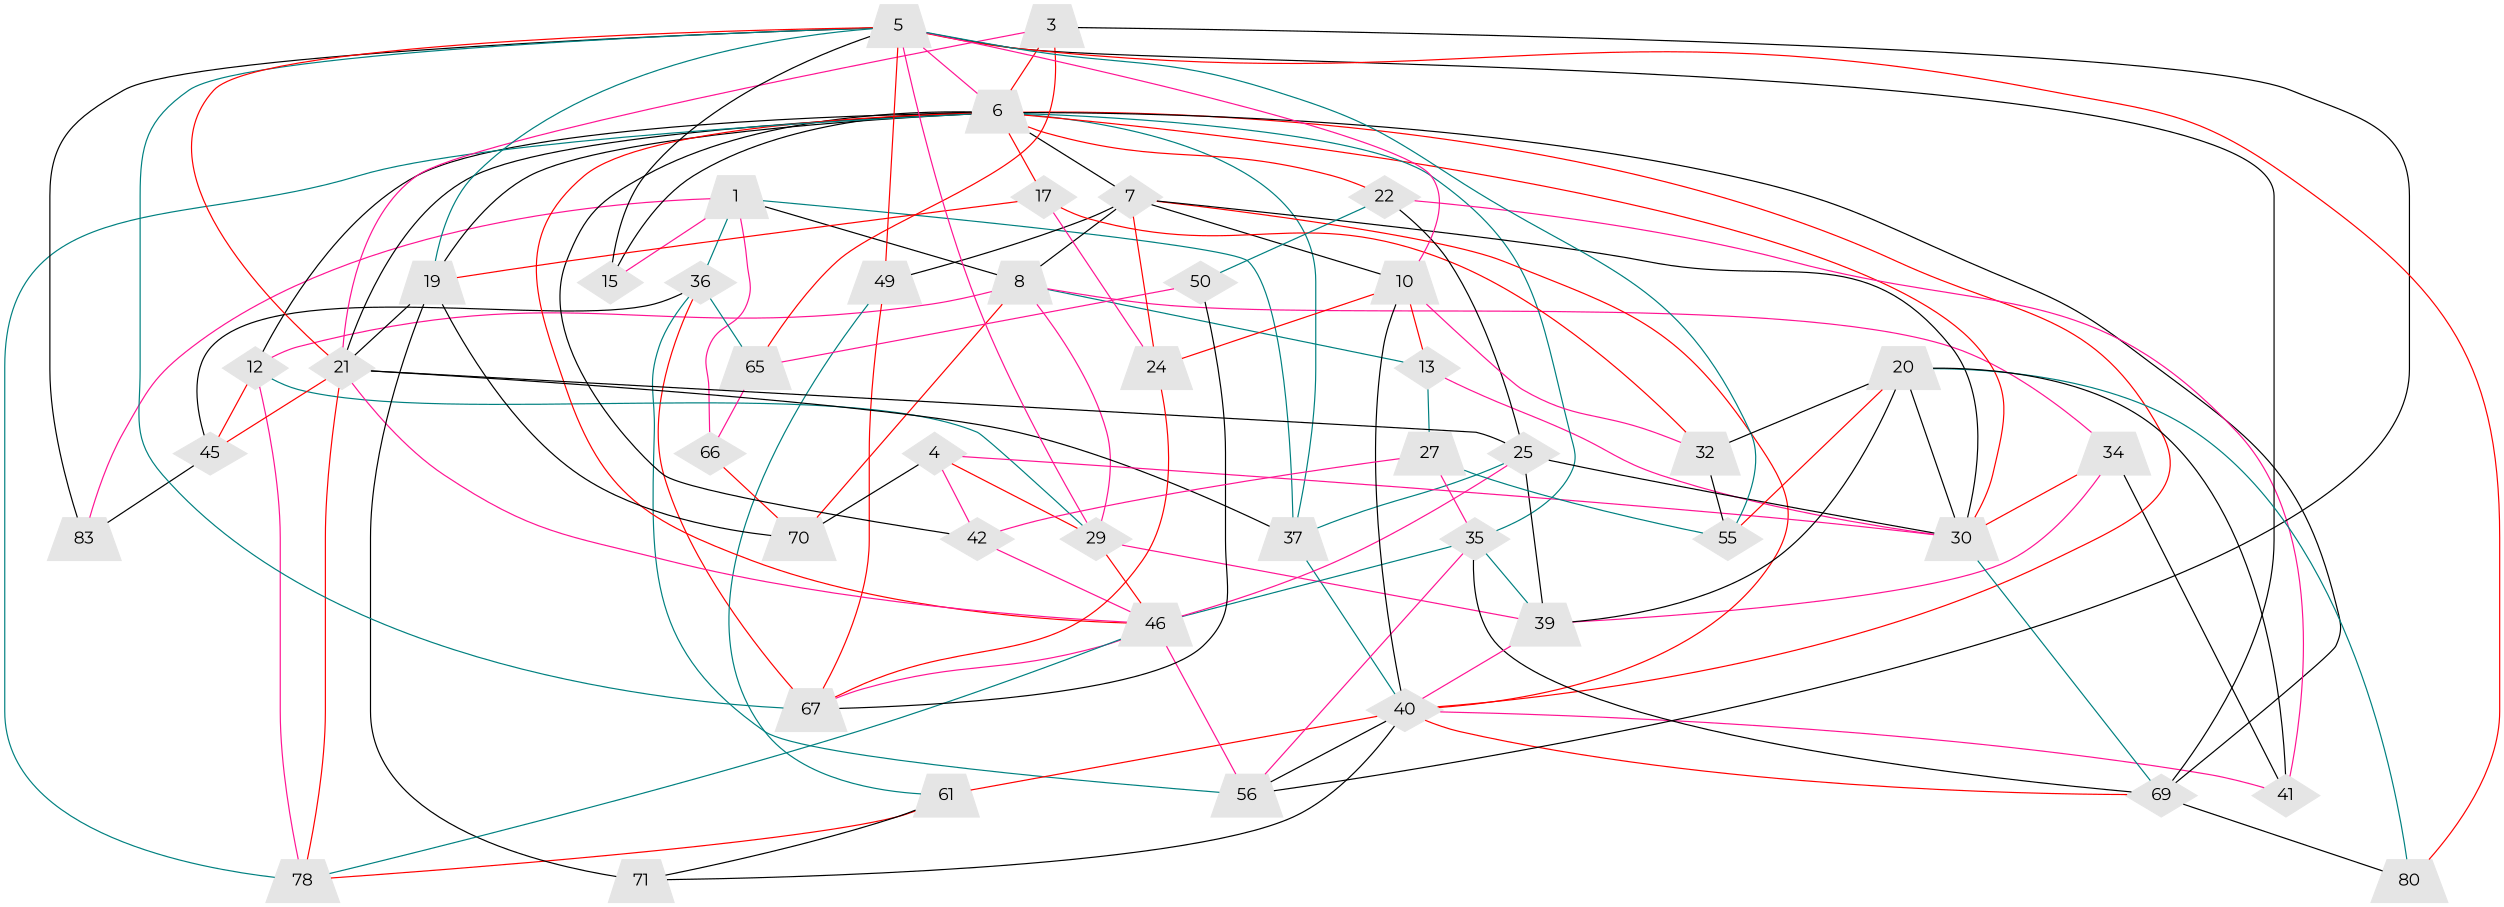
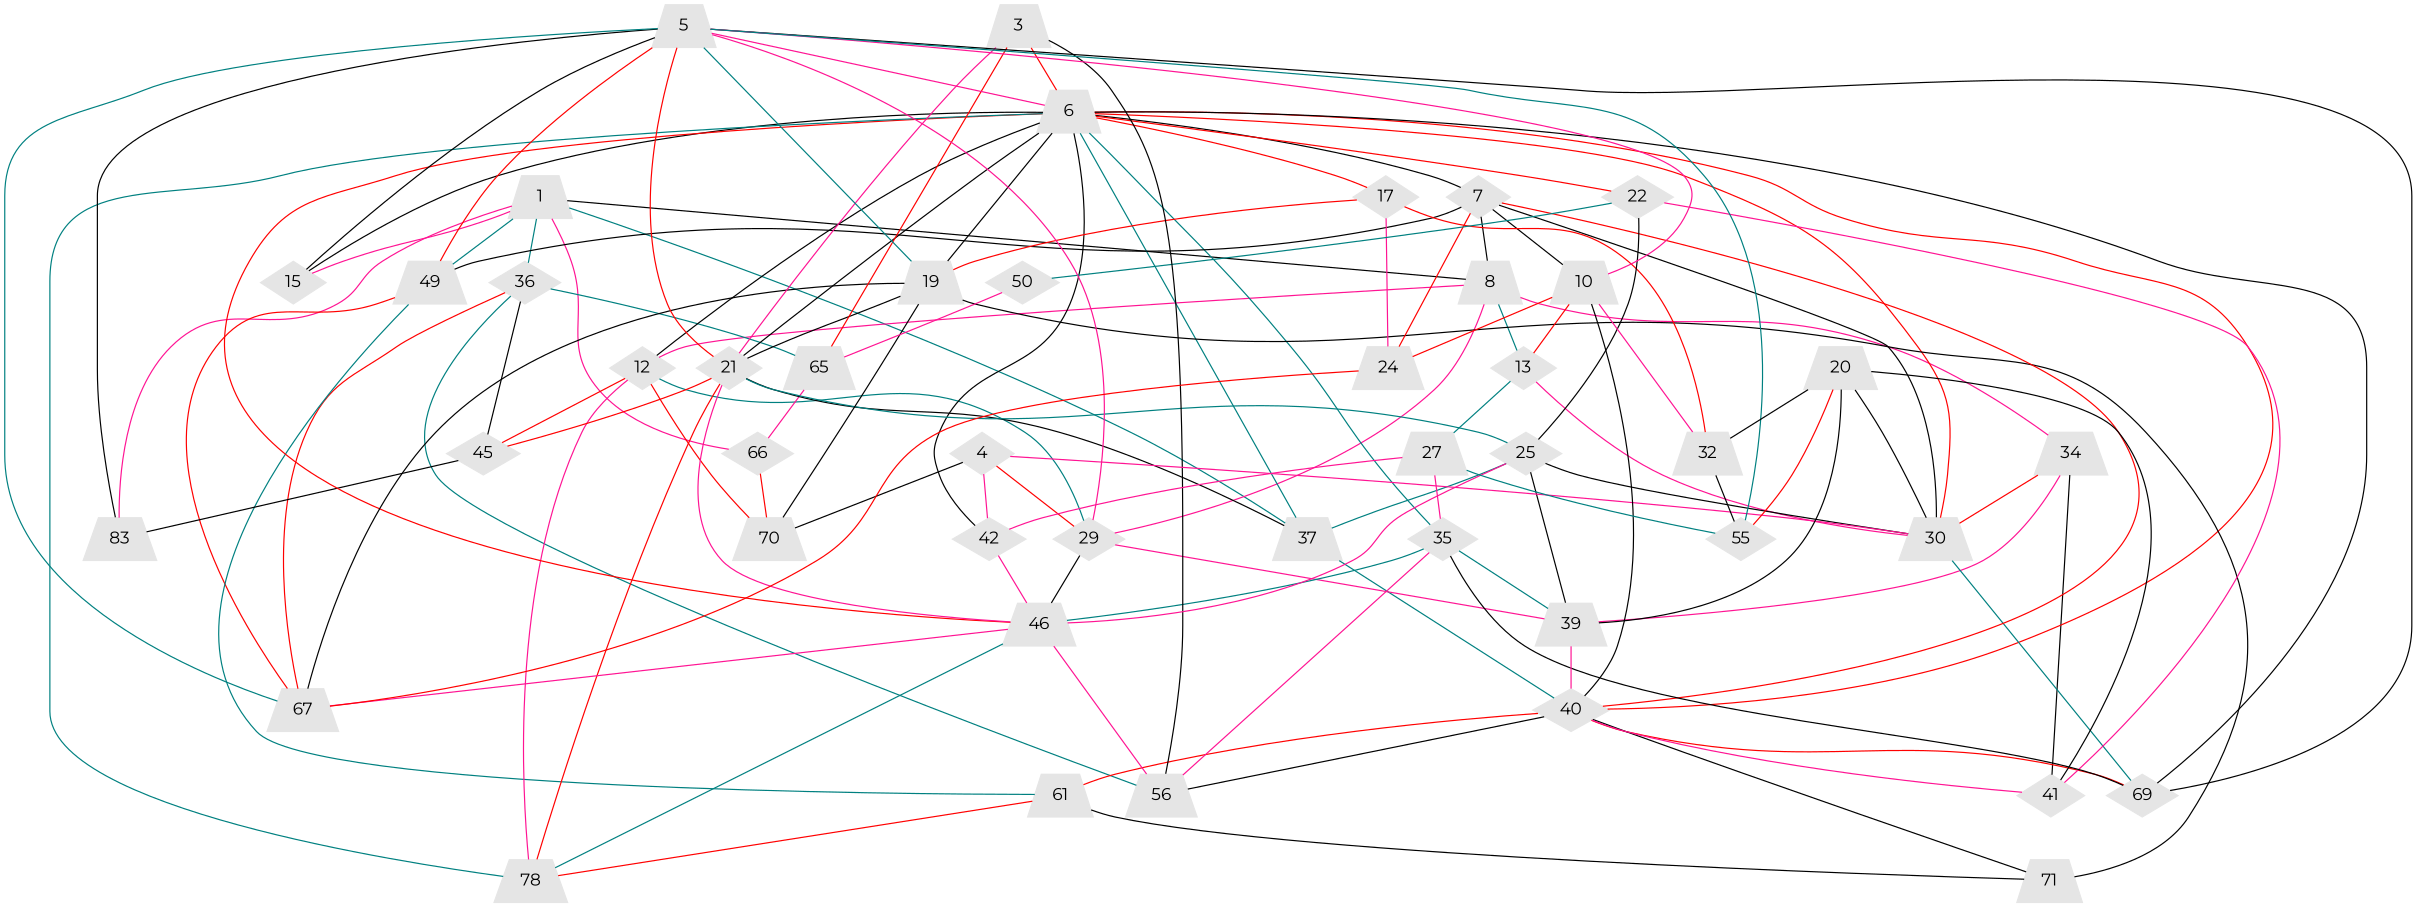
  graph {
    fontname=Montserrat
    node [color=gray90 fontname=Montserrat shape=trapezium style=filled]
    edge [color=black fontname=Montserrat]
    1 [super="+2+23"]
    8 [super="+75"]
    15 [shape=diamond]
    36 [shape=diamond super="+72"]
    37 [super="+59"]
    49 [super="+79"]
    66 [shape=diamond]
    83
    29 [shape=diamond super="+58"]
    12 [shape=diamond super="+54"]
    13 [shape=diamond]
    n12 [label=34]
    56 [super="+89"]
    65 [super="+68"]
    67 [super="+85"]
    45 [shape=diamond]
    40 [shape=diamond super="+51+86"]
    61
    70
    6 [super="+48+28+38+33"]
    21 [shape=diamond super="+90+64"]
    30 [super="+43"]
    42 [shape=diamond]
    19 [super="+44+60"]
    69 [shape=diamond super="+92"]
    7 [shape=diamond super="+18+11"]
    17 [shape=diamond]
    22 [shape=diamond]
    35 [shape=diamond super="+76"]
    46 [super="+57+82"]
    78 [super="+81"]
    3
    25 [shape=diamond super="+31"]
    39 [super="+47"]
    4 [shape=diamond]
    5 [super="+77+9"]
-   80
    10 [super="+87"]
    55 [shape=diamond]
    24
    32
    71
    41 [shape=diamond]
    50 [shape=diamond]
    27
    20 [super="+53"]
    1 -- 8
    1 -- 15 [color=deeppink]
    1 -- 36 [color=teal]
    1 -- 37 [color=teal]
+   1 -- 49 [color=teal]
    1 -- 66 [color=deeppink]
    1 -- 83 [color=deeppink]
    8 -- 29 [color=deeppink]
    8 -- 12 [color=deeppink]
    8 -- 13 [color=teal]
    8 -- n12 [color=deeppink]
    36 -- 56 [color=teal]
    36 -- 65 [color=teal weight=2]
    36 -- 67 [color=red]
    36 -- 45
    37 -- 40 [color=teal]
    49 -- 67 [color=red]
    49 -- 61 [color=teal]
    66 -- 70 [color=red]
-   29 -- 46 [color=red]
+   29 -- 46
    29 -- 39 [color=deeppink]
    12 -- 29 [color=teal]
    12 -- 45 [color=red]
-   8 -- 70 [color=red]
+   12 -- 70 [color=red]
    12 -- 78 [color=deeppink]
    13 -- 30 [color=deeppink]
    13 -- 27 [color=teal]
    n12 -- 30 [color=red]
    n12 -- 39 [color=deeppink]
    n12 -- 41
    65 -- 66 [color=deeppink weight=2]
    45 -- 83
    40 -- 56
    40 -- 61 [color=red]
    40 -- 69 [color=red]
    40 -- 71
    40 -- 41 [color=deeppink]
    61 -- 78 [color=red]
    61 -- 71
    6 -- 15
    6 -- 37 [color=teal weight=2]
    6 -- 12
    6 -- 40 [color=red]
    6 -- 21
    6 -- 30 [color=red]
    6 -- 42
    6 -- 19
    6 -- 69
    6 -- 7
    6 -- 17 [color=red]
    6 -- 22 [color=red]
    6 -- 35 [color=teal]
    6 -- 46 [color=red]
    6 -- 78 [color=teal weight=2]
    21 -- 37
    21 -- 45 [color=red]
    21 -- 46 [color=deeppink]
    21 -- 78 [color=red]
-   21 -- 25
+   21 -- 25 [color=teal]
    30 -- 69 [color=teal]
    42 -- 46 [color=deeppink]
    19 -- 70
    19 -- 21 [weight=2]
    19 -- 71 [weight=2]
-   69 -- 80
    7 -- 8
    7 -- 49 [weight=2]
    7 -- 40 [color=red]
    7 -- 30
    7 -- 10
    7 -- 24 [color=red]
    17 -- 19 [color=red]
    17 -- 24 [color=deeppink]
    17 -- 32 [color=red]
    22 -- 25
    22 -- 41 [color=deeppink]
    22 -- 50 [color=teal]
    35 -- 56 [color=deeppink]
    35 -- 69
    35 -- 46 [color=teal]
    35 -- 39 [color=teal]
    46 -- 56 [color=deeppink weight=2]
    46 -- 67 [color=deeppink]
    46 -- 78 [color=teal]
    3 -- 56
    3 -- 65 [color=red]
    3 -- 6 [color=red]
    3 -- 21 [color=deeppink]
    25 -- 37 [color=teal]
    25 -- 30
    25 -- 46 [color=deeppink]
    25 -- 39
    39 -- 40 [color=deeppink]
    4 -- 29 [color=red]
    4 -- 70
    4 -- 30 [color=deeppink]
    4 -- 42 [color=deeppink]
    5 -- 15
    5 -- 49 [color=red]
    5 -- 83 [weight=2]
    5 -- 29 [color=deeppink]
    5 -- 67 [color=teal]
    5 -- 6 [color=deeppink weight=2]
    5 -- 21 [color=red]
    5 -- 19 [color=teal]
    5 -- 69
-   5 -- 80 [color=red]
    5 -- 10 [color=deeppink]
    5 -- 55 [color=teal]
    10 -- 13 [color=red]
    10 -- 40
    10 -- 24 [color=red]
    10 -- 32 [color=deeppink]
    24 -- 67 [color=red]
    32 -- 55
    50 -- 65 [color=deeppink]
-   50 -- 67
+   19 -- 67
    27 -- 42 [color=deeppink]
    27 -- 35 [color=deeppink]
    27 -- 55 [color=teal]
    20 -- 30
    20 -- 39
-   20 -- 80 [color=teal]
    20 -- 55 [color=red]
    20 -- 32
    20 -- 41
  }
